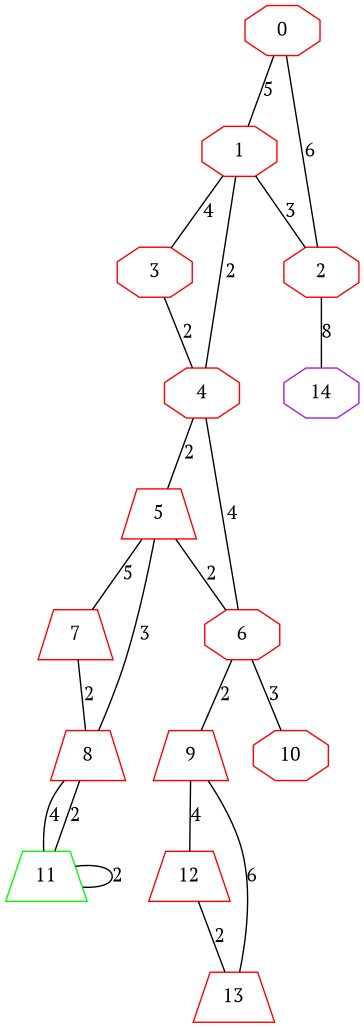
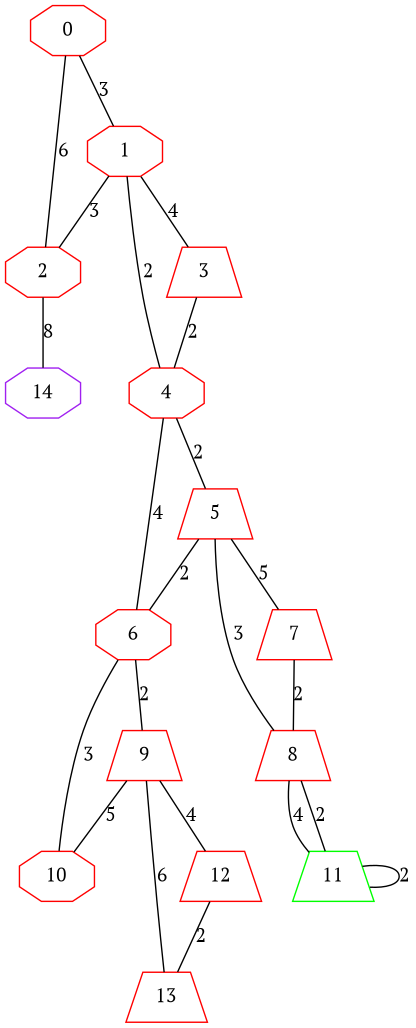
  graph {
    fontname="PT Serif"
    node [color=red fontname="PT Serif" shape=octagon weight=1]
    edge [fontname="PT Serif"]
    0
    1
    2
-   3
+   3 [shape=trapezium]
    4
    14 [color=purple weight=4]
    5 [shape=trapezium]
    6
    7 [shape=trapezium]
    8 [shape=trapezium]
    9 [shape=trapezium]
    10
    11 [color=green shape=trapezium weight=2]
    12 [shape=trapezium]
    13 [shape=trapezium]
-   0 -- 1 [label=5]
+   0 -- 1 [label=3]
    0 -- 2 [label=6]
    1 -- 2 [label=3]
    1 -- 3 [label=4]
    1 -- 4 [label=2]
    2 -- 14 [label=8]
    3 -- 4 [label=2]
    4 -- 5 [label=2]
    4 -- 6 [label=4]
    5 -- 6 [label=2]
    5 -- 7 [label=5]
    5 -- 8 [label=3]
    6 -- 9 [label=2]
    6 -- 10 [label=3]
    7 -- 8 [label=2]
    8 -- 11 [label=4]
    8 -- 11 [label=2]
+   9 -- 10 [label=5]
    9 -- 12 [label=4]
    9 -- 13 [label=6]
    11 -- 11 [label=2]
    12 -- 13 [label=2]
  }
